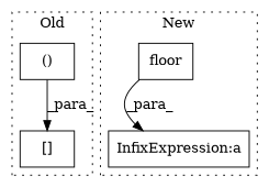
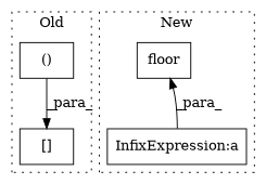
  digraph {
    node [shape=box]
    n1 [a=2 l="18,2" label="[]" s="3982,4083"]
    n2 [a=106 l=83 label="()" s=4000]
    n3 [a=32 l="6,1" label=floor s="4464,4508"]
    n4 [a=27 l=3 label="InfixExpression:a" s=4495]
    subgraph cluster_1 {
      label=Old
      style=dotted
      n1
      n2
    }
    subgraph cluster_2 {
      label=New
      style=dotted
      n3
      n4
    }
    n2 -> n1 [label=_para_]
-   n3 -> n4 [label=_para_]
+   n4 -> n3 [label=_para_]
  }
